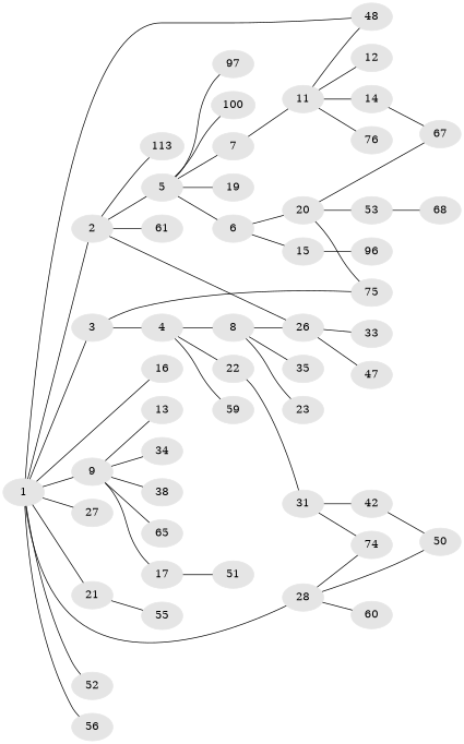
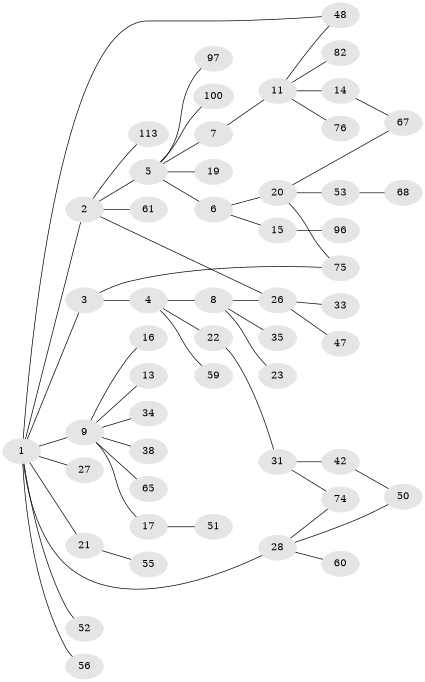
  graph {
    rankdir=LR
    node [color=gray90 style=filled]
    1
    2
    3
    9 [super="+10"]
    16
    21
    27
    28 [super="+45+32"]
    48 [super="+71"]
    52
    56
    5
    26 [super="+39"]
    61
    n15 [label=113]
    4 [super="+30+37"]
    75 [super="+87"]
    13 [super="+24"]
    17 [super="+18+57"]
    34 [super="+66"]
    38 [super="+85+94"]
    65
    55
    50
    60 [super="+101+78"]
    74
    6 [super="+25+29"]
    7 [super="+69"]
    19
    97
    100
    33
    47
    8
    22 [super="+104+92"]
    59
    23
    35 [super="+93+36"]
    31 [super="+73"]
    15 [super="+106+82"]
    20 [super="+44"]
    11
    96
    67
    53 [super="+54"]
-   12
+   12 [label=82]
    14
    76
    51
    68
    42 [super="+99+58+77"]
    1 -- 2
    1 -- 3
    1 -- 9
-   1 -- 16
+   9 -- 16
    1 -- 21
    1 -- 27
    1 -- 28
    1 -- 48
    1 -- 52
    1 -- 56
    2 -- 5
    2 -- 26
    2 -- 61
    2 -- n15
    3 -- 4
    3 -- 75
    9 -- 13
    9 -- 17
    9 -- 34
    9 -- 38
    9 -- 65
    21 -- 55
    28 -- 50
    28 -- 60
    28 -- 74
    5 -- 6
    5 -- 7
    5 -- 19
    5 -- 97
    5 -- 100
    26 -- 33
    26 -- 47
    4 -- 8
    4 -- 22
    4 -- 59
    17 -- 51
    6 -- 15
    6 -- 20
    7 -- 11
    8 -- 26
    8 -- 23
    8 -- 35
    22 -- 31
    31 -- 74
    31 -- 42
    15 -- 96
    20 -- 75
    20 -- 67
    20 -- 53
    11 -- 48
    11 -- 12
    11 -- 14
    11 -- 76
    53 -- 68
    14 -- 67
    42 -- 50
  }
